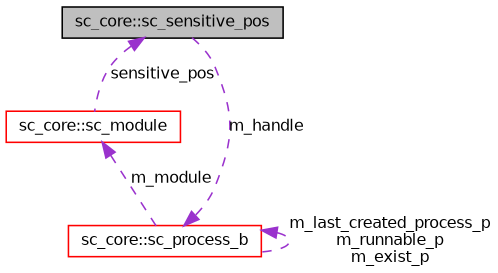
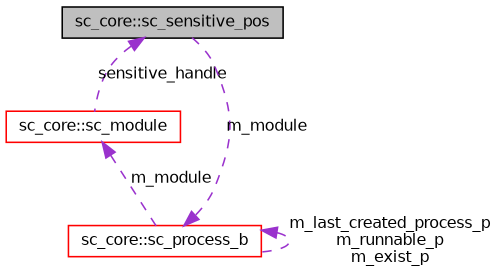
  digraph {
    fontname="DejaVu Sans"
    node [color=red fillcolor=white fontname="DejaVu Sans" fontsize=10 shape=record style=filled]
    edge [color=darkorchid3 dir=back fontname="DejaVu Sans" fontsize=10 labelfontname=FreeSans labelfontsize=10 style=dashed]
    n1 [color=black fillcolor=grey75 fontcolor=black height=0.2 label="sc_core::sc_sensitive_pos" width=0.4]
    n2 [height=0.2 label="sc_core::sc_module" width=0.4]
    n3 [height=0.2 label="sc_core::sc_process_b" width=0.4]
-   n1 -> n2 [label=sensitive_pos]
+   n1 -> n2 [label=sensitive_handle]
    n2 -> n3 [label=m_module]
-   n3 -> n1 [label=m_handle]
+   n3 -> n1 [label=m_module]
    n3 -> n3 [label="m_last_created_process_p\nm_runnable_p\nm_exist_p"]
  }
